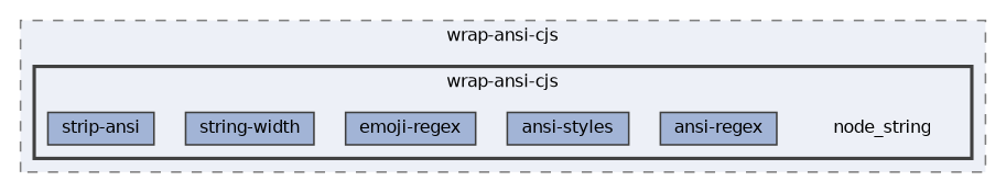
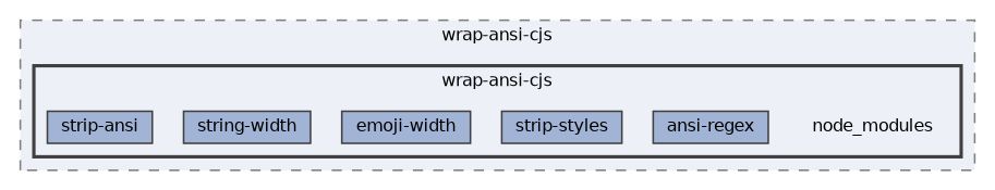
  digraph {
    compound=true
    node [fontname=Helvetica fontsize=10 shape=box color=grey25 fillcolor="#a2b4d6" style=filled]
-   n1 [height=0.2 label=node_string shape=plaintext width=0.4 color="" fillcolor="" style=""]
+   n1 [height=0.2 label=node_modules shape=plaintext width=0.4 color="" fillcolor="" style=""]
    n2 [height=0.2 label="ansi-regex" width=0.4]
-   n3 [height=0.2 label="ansi-styles" width=0.4]
-   n4 [height=0.2 label="emoji-regex" width=0.4]
+   n3 [height=0.2 label="strip-styles" width=0.4]
+   n4 [height=0.2 label="emoji-width" width=0.4]
    n5 [height=0.2 label="string-width" width=0.4]
    n6 [height=0.2 label="strip-ansi" width=0.4]
    subgraph cluster_1 {
      bgcolor="#edf0f7"
      fontname=Helvetica
      fontsize=10
      label="wrap-ansi-cjs"
      pencolor=grey50
      style="filled,dashed"
      subgraph cluster_2 {
        bgcolor="#edf0f7"
        fontname=Helvetica
        fontsize=10
        pencolor=grey25
        style="filled,bold"
        n1
        n2
        n3
        n4
        n5
        n6
      }
    }
  }
